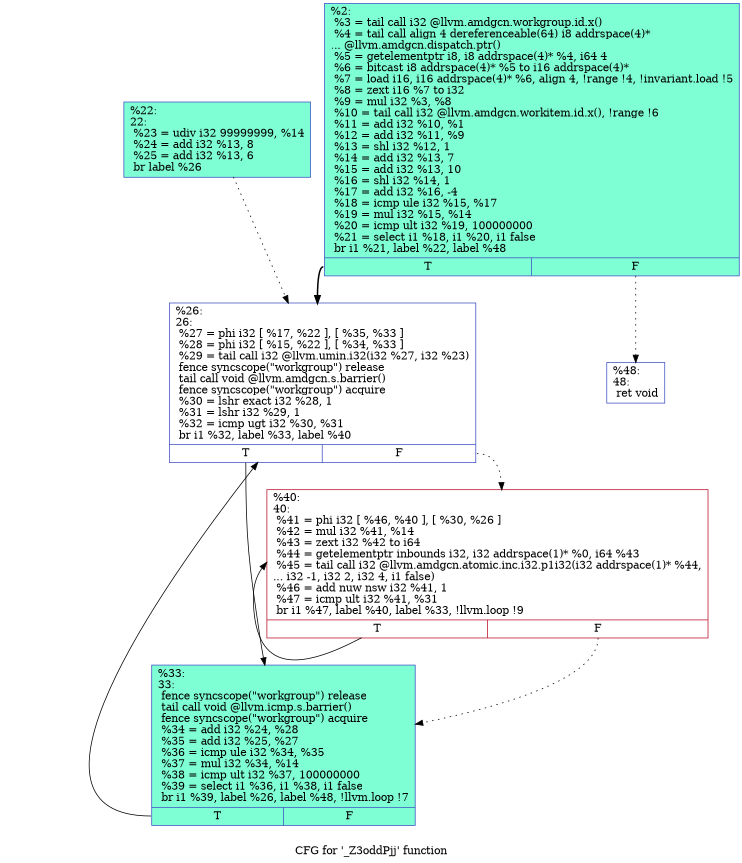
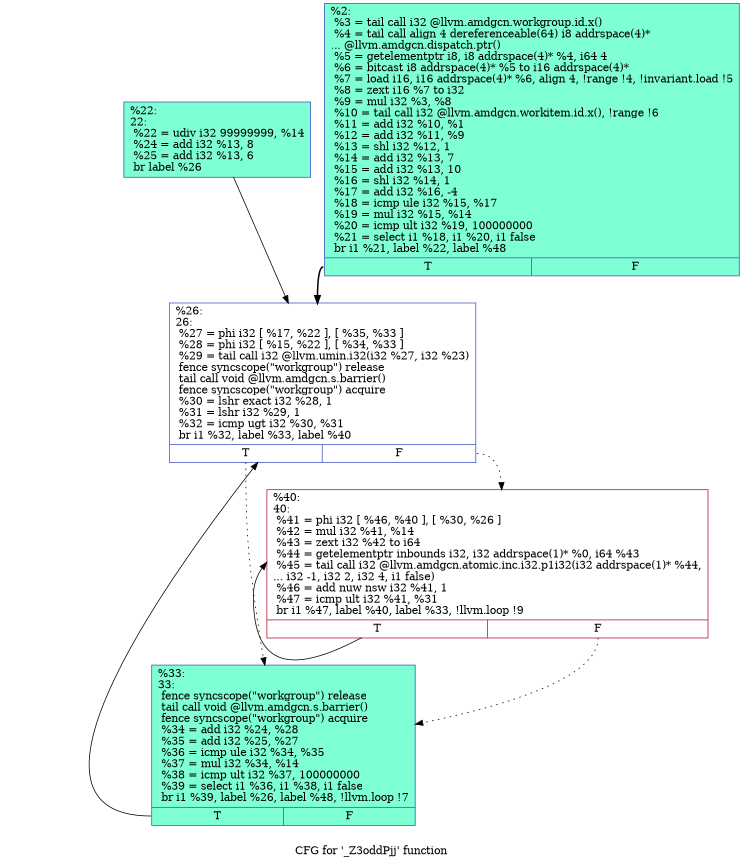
  digraph {
    label="CFG for '_Z3oddPjj' function"
    node [color="#3d50c3ff" fillcolor=aquamarine shape=record style=filled]
    edge [style=dotted tailport=s0]
    n1 [label="{%2:\l  %3 = tail call i32 @llvm.amdgcn.workgroup.id.x()\l  %4 = tail call align 4 dereferenceable(64) i8 addrspace(4)*\l... @llvm.amdgcn.dispatch.ptr()\l  %5 = getelementptr i8, i8 addrspace(4)* %4, i64 4\l  %6 = bitcast i8 addrspace(4)* %5 to i16 addrspace(4)*\l  %7 = load i16, i16 addrspace(4)* %6, align 4, !range !4, !invariant.load !5\l  %8 = zext i16 %7 to i32\l  %9 = mul i32 %3, %8\l  %10 = tail call i32 @llvm.amdgcn.workitem.id.x(), !range !6\l  %11 = add i32 %10, %1\l  %12 = add i32 %11, %9\l  %13 = shl i32 %12, 1\l  %14 = add i32 %13, 7\l  %15 = add i32 %13, 10\l  %16 = shl i32 %14, 1\l  %17 = add i32 %16, -4\l  %18 = icmp ule i32 %15, %17\l  %19 = mul i32 %15, %14\l  %20 = icmp ult i32 %19, 100000000\l  %21 = select i1 %18, i1 %20, i1 false\l  br i1 %21, label %22, label %48\l|{<s0>T|<s1>F}}"]
-   n2 [fillcolor=white label="{%48:\l48:                                               \l  ret void\l}"]
    n3 [fillcolor=white label="{%26:\l26:                                               \l  %27 = phi i32 [ %17, %22 ], [ %35, %33 ]\l  %28 = phi i32 [ %15, %22 ], [ %34, %33 ]\l  %29 = tail call i32 @llvm.umin.i32(i32 %27, i32 %23)\l  fence syncscope(\"workgroup\") release\l  tail call void @llvm.amdgcn.s.barrier()\l  fence syncscope(\"workgroup\") acquire\l  %30 = lshr exact i32 %28, 1\l  %31 = lshr i32 %29, 1\l  %32 = icmp ugt i32 %30, %31\l  br i1 %32, label %33, label %40\l|{<s0>T|<s1>F}}"]
-   n4 [label="{%22:\l22:                                               \l  %23 = udiv i32 99999999, %14\l  %24 = add i32 %13, 8\l  %25 = add i32 %13, 6\l  br label %26\l}"]
-   n5 [label="{%33:\l33:                                               \l  fence syncscope(\"workgroup\") release\l  tail call void @llvm.icmp.s.barrier()\l  fence syncscope(\"workgroup\") acquire\l  %34 = add i32 %24, %28\l  %35 = add i32 %25, %27\l  %36 = icmp ule i32 %34, %35\l  %37 = mul i32 %34, %14\l  %38 = icmp ult i32 %37, 100000000\l  %39 = select i1 %36, i1 %38, i1 false\l  br i1 %39, label %26, label %48, !llvm.loop !7\l|{<s0>T|<s1>F}}"]
+   n4 [label="{%22:\l22:                                               \l  %22 = udiv i32 99999999, %14\l  %24 = add i32 %13, 8\l  %25 = add i32 %13, 6\l  br label %26\l}"]
+   n5 [label="{%33:\l33:                                               \l  fence syncscope(\"workgroup\") release\l  tail call void @llvm.amdgcn.s.barrier()\l  fence syncscope(\"workgroup\") acquire\l  %34 = add i32 %24, %28\l  %35 = add i32 %25, %27\l  %36 = icmp ule i32 %34, %35\l  %37 = mul i32 %34, %14\l  %38 = icmp ult i32 %37, 100000000\l  %39 = select i1 %36, i1 %38, i1 false\l  br i1 %39, label %26, label %48, !llvm.loop !7\l|{<s0>T|<s1>F}}"]
    n6 [color="#b70d28ff" fillcolor=white label="{%40:\l40:                                               \l  %41 = phi i32 [ %46, %40 ], [ %30, %26 ]\l  %42 = mul i32 %41, %14\l  %43 = zext i32 %42 to i64\l  %44 = getelementptr inbounds i32, i32 addrspace(1)* %0, i64 %43\l  %45 = tail call i32 @llvm.amdgcn.atomic.inc.i32.p1i32(i32 addrspace(1)* %44,\l... i32 -1, i32 2, i32 4, i1 false)\l  %46 = add nuw nsw i32 %41, 1\l  %47 = icmp ult i32 %41, %31\l  br i1 %47, label %40, label %33, !llvm.loop !9\l|{<s0>T|<s1>F}}"]
-   n1 -> n2 [tailport=s1]
    n1 -> n3 [style=bold]
-   n3 -> n5 [style=solid]
+   n3 -> n5
    n3 -> n6 [tailport=s1]
-   n4 -> n3
+   n4 -> n3 [style=solid]
    n5 -> n3 [style=solid]
    n6 -> n5 [tailport=s1]
    n6 -> n6 [style=solid]
  }
